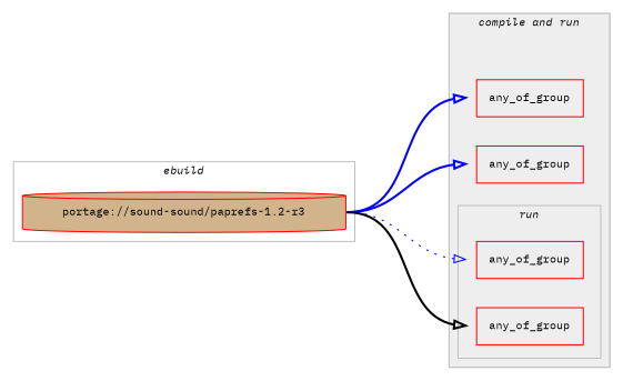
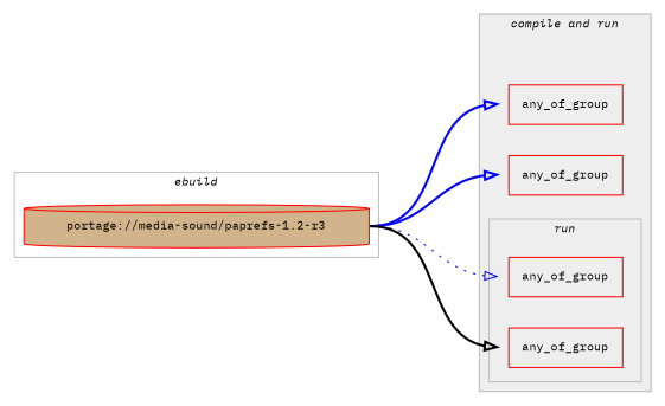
  digraph {
    compound=true
    concentrate=true
    fontname="IBM Plex Mono"
    fontsize=10
    newrank=true
    rankdir=LR
    ranksep=1.5
    node [color=red fontname="IBM Plex Mono" fontsize=10 shape=none]
    edge [arrowhead=onormal headport=w style=bold tailport=e weight=20 color=blue fontname="IBM Plex Mono"]
-   n1 [label="portage://sound-sound/paprefs-1.2-r3" width=4 style=filled fillcolor=tan shape=cylinder]
+   n1 [label="portage://media-sound/paprefs-1.2-r3" width=4 style=filled fillcolor=tan shape=cylinder]
    n2 [label=<<TABLE BORDER="0" CELLBORDER="1" CELLSPACING="0" CELLPADDING="4"><TR><TD CELLPADDING="10">any_of_group</TD></TR></TABLE>>]
    n3 [label=<<TABLE BORDER="0" CELLBORDER="1" CELLSPACING="0" CELLPADDING="4"><TR><TD CELLPADDING="10">any_of_group</TD></TR></TABLE>>]
    n4 [label=<<TABLE BORDER="0" CELLBORDER="1" CELLSPACING="0" CELLPADDING="4"><TR><TD CELLPADDING="10">any_of_group</TD></TR></TABLE>>]
    n5 [label=<<TABLE BORDER="0" CELLBORDER="1" CELLSPACING="0" CELLPADDING="4"><TR><TD CELLPADDING="10">any_of_group</TD></TR></TABLE>>]
    subgraph cluster_1 {
      color=gray
      label=<<i>ebuild</i>>
      rank=same
      n1
    }
    subgraph cluster_2 {
      color=gray
      label=<<i>dependencies</i>>
      subgraph cluster_3 {
        color=gray
        fillcolor="#eeeeee"
        label=<<i>compile</i>>
        style=filled
        subgraph sub_4 {
          color=gray
          fillcolor="#eeeeee"
          label=<<i>compile</i>>
          style=filled
          n2
        }
        subgraph sub_5 {
          color=gray
          fillcolor="#eeeeee"
          label=<<i>compile</i>>
          style=filled
          n3
        }
      }
      subgraph cluster_6 {
        color=gray
        fillcolor="#eeeeee"
        label=<<i>compile and run</i>>
        style=filled
      }
      subgraph cluster_7 {
        color=gray
        fillcolor="#eeeeee"
        label=<<i>run</i>>
        style=filled
        subgraph sub_8 {
          color=gray
          fillcolor="#eeeeee"
          label=<<i>run</i>>
          style=filled
          n4
        }
        subgraph sub_9 {
          color=gray
          fillcolor="#eeeeee"
          label=<<i>run</i>>
          style=filled
          n5
        }
      }
    }
    subgraph cluster_10 {
      color=gray
      label=<<i>candidates</i>>
      rank=same
    }
    n1 -> n2
    n1 -> n3
    n1 -> n4 [style=dotted]
    n1 -> n5 [color=black]
  }
